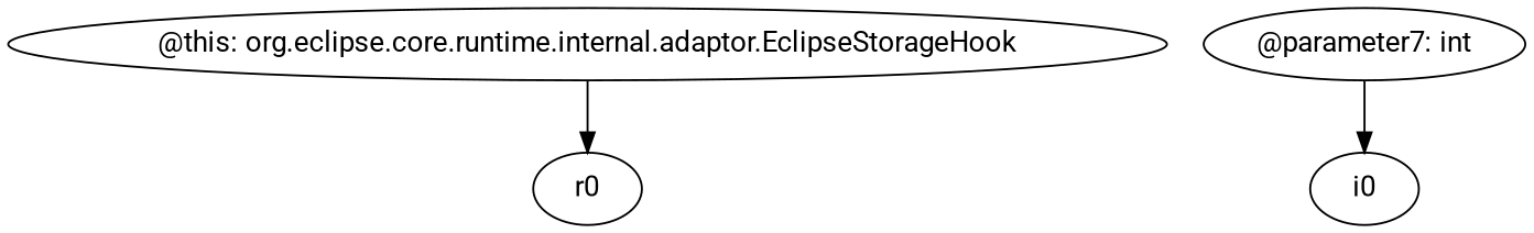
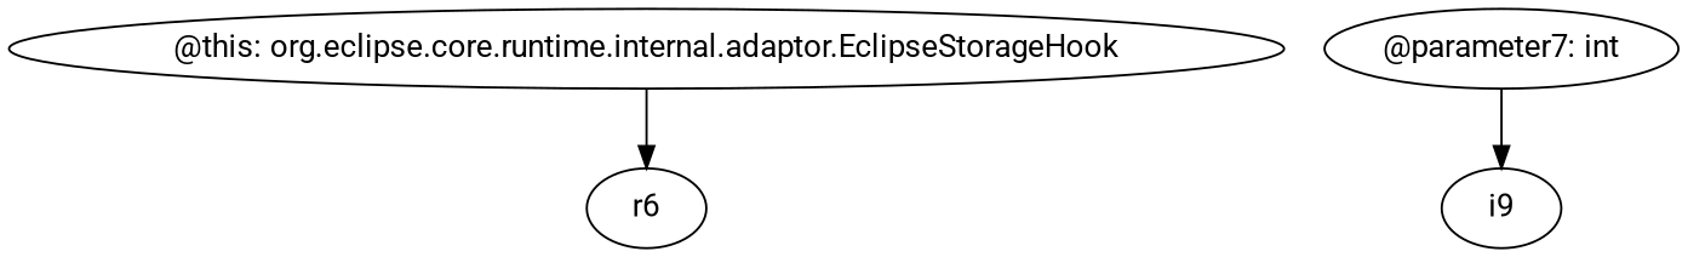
  digraph {
    fontname=Roboto
    node [fontname=Roboto]
    edge [fontname=Roboto]
    n1 [label="@this: org.eclipse.core.runtime.internal.adaptor.EclipseStorageHook"]
-   n2 [label=r0]
+   n2 [label=r6]
    n3 [label="@parameter7: int"]
-   n4 [label=i0]
+   n4 [label=i9]
    n1 -> n2
    n3 -> n4
  }
